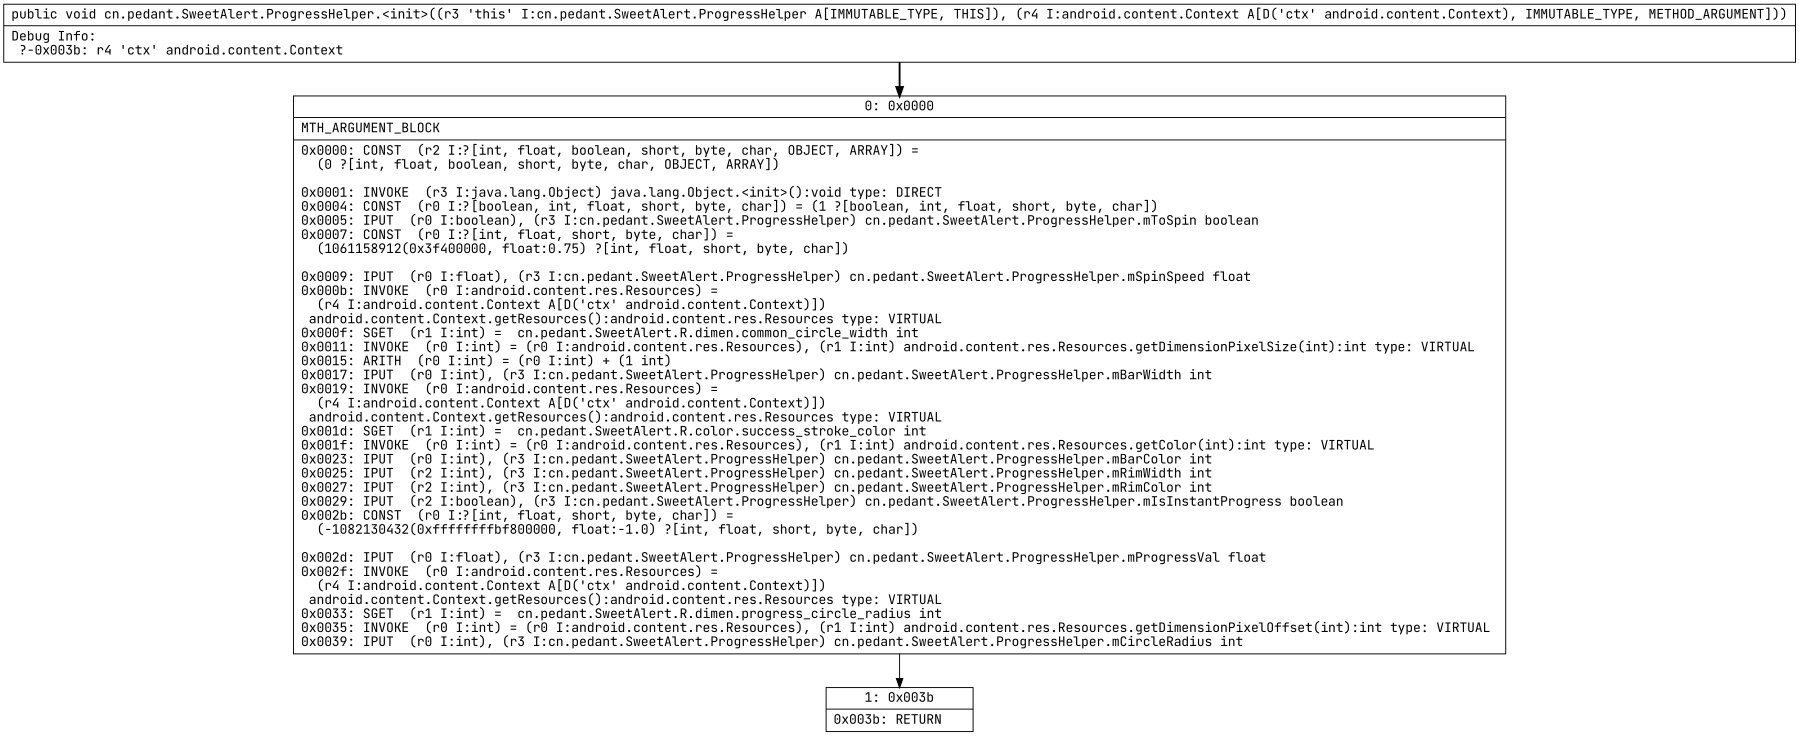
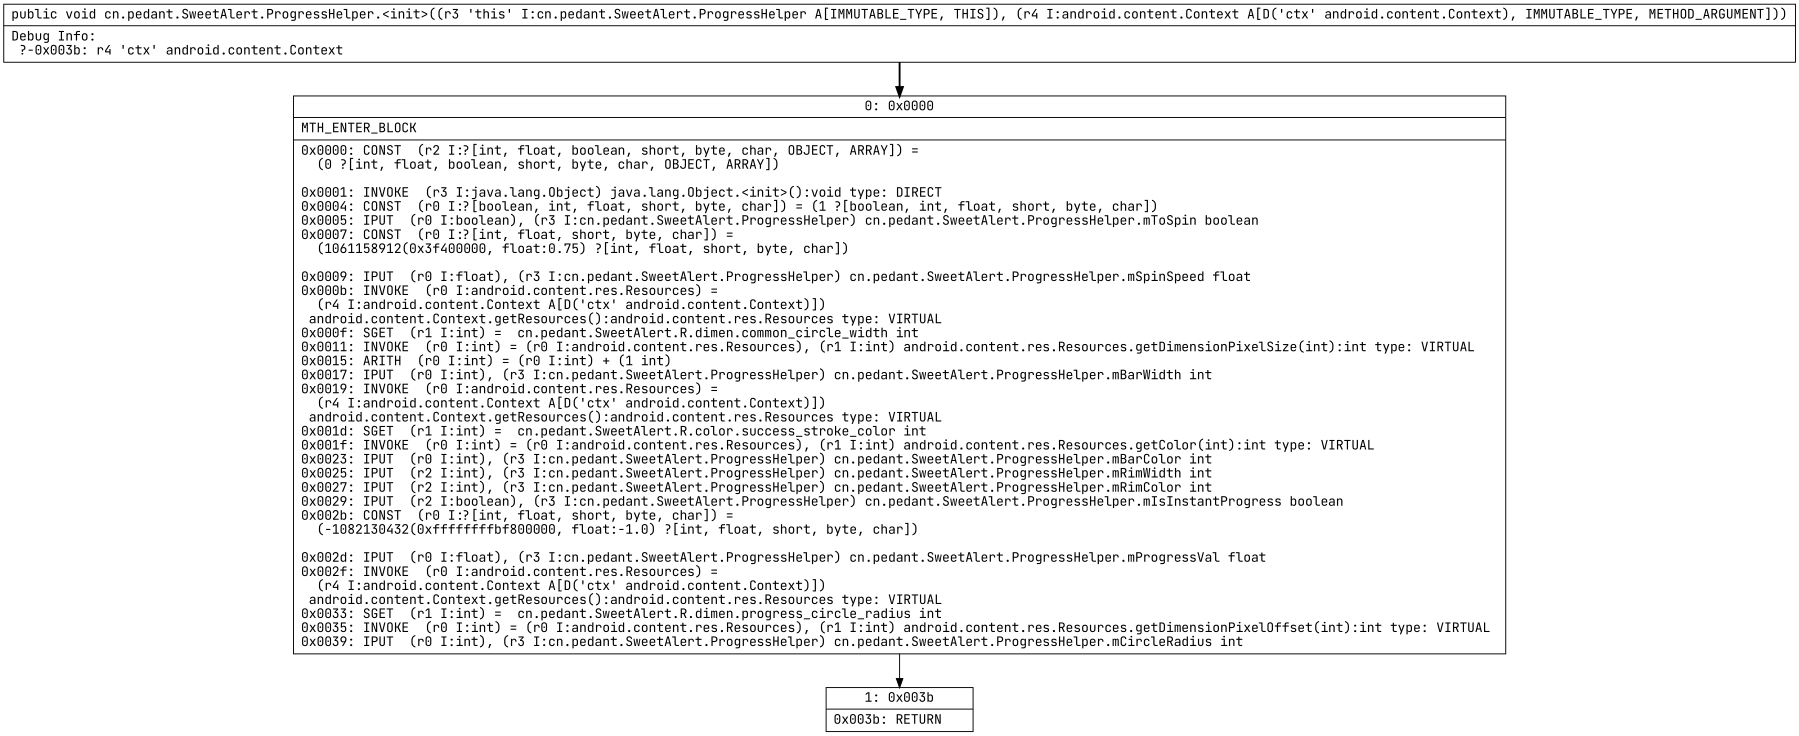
  digraph {
    fontname="JetBrains Mono"
    node [shape=record fontname="JetBrains Mono"]
    edge [arrowhead=normal fontname="JetBrains Mono"]
-   n1 [label="{0\:\ 0x0000|MTH_ARGUMENT_BLOCK\l|0x0000: CONST  (r2 I:?[int, float, boolean, short, byte, char, OBJECT, ARRAY]) = \l  (0 ?[int, float, boolean, short, byte, char, OBJECT, ARRAY])\l \l0x0001: INVOKE  (r3 I:java.lang.Object) java.lang.Object.\<init\>():void type: DIRECT \l0x0004: CONST  (r0 I:?[boolean, int, float, short, byte, char]) = (1 ?[boolean, int, float, short, byte, char]) \l0x0005: IPUT  (r0 I:boolean), (r3 I:cn.pedant.SweetAlert.ProgressHelper) cn.pedant.SweetAlert.ProgressHelper.mToSpin boolean \l0x0007: CONST  (r0 I:?[int, float, short, byte, char]) = \l  (1061158912(0x3f400000, float:0.75) ?[int, float, short, byte, char])\l \l0x0009: IPUT  (r0 I:float), (r3 I:cn.pedant.SweetAlert.ProgressHelper) cn.pedant.SweetAlert.ProgressHelper.mSpinSpeed float \l0x000b: INVOKE  (r0 I:android.content.res.Resources) = \l  (r4 I:android.content.Context A[D('ctx' android.content.Context)])\l android.content.Context.getResources():android.content.res.Resources type: VIRTUAL \l0x000f: SGET  (r1 I:int) =  cn.pedant.SweetAlert.R.dimen.common_circle_width int \l0x0011: INVOKE  (r0 I:int) = (r0 I:android.content.res.Resources), (r1 I:int) android.content.res.Resources.getDimensionPixelSize(int):int type: VIRTUAL \l0x0015: ARITH  (r0 I:int) = (r0 I:int) + (1 int) \l0x0017: IPUT  (r0 I:int), (r3 I:cn.pedant.SweetAlert.ProgressHelper) cn.pedant.SweetAlert.ProgressHelper.mBarWidth int \l0x0019: INVOKE  (r0 I:android.content.res.Resources) = \l  (r4 I:android.content.Context A[D('ctx' android.content.Context)])\l android.content.Context.getResources():android.content.res.Resources type: VIRTUAL \l0x001d: SGET  (r1 I:int) =  cn.pedant.SweetAlert.R.color.success_stroke_color int \l0x001f: INVOKE  (r0 I:int) = (r0 I:android.content.res.Resources), (r1 I:int) android.content.res.Resources.getColor(int):int type: VIRTUAL \l0x0023: IPUT  (r0 I:int), (r3 I:cn.pedant.SweetAlert.ProgressHelper) cn.pedant.SweetAlert.ProgressHelper.mBarColor int \l0x0025: IPUT  (r2 I:int), (r3 I:cn.pedant.SweetAlert.ProgressHelper) cn.pedant.SweetAlert.ProgressHelper.mRimWidth int \l0x0027: IPUT  (r2 I:int), (r3 I:cn.pedant.SweetAlert.ProgressHelper) cn.pedant.SweetAlert.ProgressHelper.mRimColor int \l0x0029: IPUT  (r2 I:boolean), (r3 I:cn.pedant.SweetAlert.ProgressHelper) cn.pedant.SweetAlert.ProgressHelper.mIsInstantProgress boolean \l0x002b: CONST  (r0 I:?[int, float, short, byte, char]) = \l  (\-1082130432(0xffffffffbf800000, float:\-1.0) ?[int, float, short, byte, char])\l \l0x002d: IPUT  (r0 I:float), (r3 I:cn.pedant.SweetAlert.ProgressHelper) cn.pedant.SweetAlert.ProgressHelper.mProgressVal float \l0x002f: INVOKE  (r0 I:android.content.res.Resources) = \l  (r4 I:android.content.Context A[D('ctx' android.content.Context)])\l android.content.Context.getResources():android.content.res.Resources type: VIRTUAL \l0x0033: SGET  (r1 I:int) =  cn.pedant.SweetAlert.R.dimen.progress_circle_radius int \l0x0035: INVOKE  (r0 I:int) = (r0 I:android.content.res.Resources), (r1 I:int) android.content.res.Resources.getDimensionPixelOffset(int):int type: VIRTUAL \l0x0039: IPUT  (r0 I:int), (r3 I:cn.pedant.SweetAlert.ProgressHelper) cn.pedant.SweetAlert.ProgressHelper.mCircleRadius int \l}"]
+   n1 [label="{0\:\ 0x0000|MTH_ENTER_BLOCK\l|0x0000: CONST  (r2 I:?[int, float, boolean, short, byte, char, OBJECT, ARRAY]) = \l  (0 ?[int, float, boolean, short, byte, char, OBJECT, ARRAY])\l \l0x0001: INVOKE  (r3 I:java.lang.Object) java.lang.Object.\<init\>():void type: DIRECT \l0x0004: CONST  (r0 I:?[boolean, int, float, short, byte, char]) = (1 ?[boolean, int, float, short, byte, char]) \l0x0005: IPUT  (r0 I:boolean), (r3 I:cn.pedant.SweetAlert.ProgressHelper) cn.pedant.SweetAlert.ProgressHelper.mToSpin boolean \l0x0007: CONST  (r0 I:?[int, float, short, byte, char]) = \l  (1061158912(0x3f400000, float:0.75) ?[int, float, short, byte, char])\l \l0x0009: IPUT  (r0 I:float), (r3 I:cn.pedant.SweetAlert.ProgressHelper) cn.pedant.SweetAlert.ProgressHelper.mSpinSpeed float \l0x000b: INVOKE  (r0 I:android.content.res.Resources) = \l  (r4 I:android.content.Context A[D('ctx' android.content.Context)])\l android.content.Context.getResources():android.content.res.Resources type: VIRTUAL \l0x000f: SGET  (r1 I:int) =  cn.pedant.SweetAlert.R.dimen.common_circle_width int \l0x0011: INVOKE  (r0 I:int) = (r0 I:android.content.res.Resources), (r1 I:int) android.content.res.Resources.getDimensionPixelSize(int):int type: VIRTUAL \l0x0015: ARITH  (r0 I:int) = (r0 I:int) + (1 int) \l0x0017: IPUT  (r0 I:int), (r3 I:cn.pedant.SweetAlert.ProgressHelper) cn.pedant.SweetAlert.ProgressHelper.mBarWidth int \l0x0019: INVOKE  (r0 I:android.content.res.Resources) = \l  (r4 I:android.content.Context A[D('ctx' android.content.Context)])\l android.content.Context.getResources():android.content.res.Resources type: VIRTUAL \l0x001d: SGET  (r1 I:int) =  cn.pedant.SweetAlert.R.color.success_stroke_color int \l0x001f: INVOKE  (r0 I:int) = (r0 I:android.content.res.Resources), (r1 I:int) android.content.res.Resources.getColor(int):int type: VIRTUAL \l0x0023: IPUT  (r0 I:int), (r3 I:cn.pedant.SweetAlert.ProgressHelper) cn.pedant.SweetAlert.ProgressHelper.mBarColor int \l0x0025: IPUT  (r2 I:int), (r3 I:cn.pedant.SweetAlert.ProgressHelper) cn.pedant.SweetAlert.ProgressHelper.mRimWidth int \l0x0027: IPUT  (r2 I:int), (r3 I:cn.pedant.SweetAlert.ProgressHelper) cn.pedant.SweetAlert.ProgressHelper.mRimColor int \l0x0029: IPUT  (r2 I:boolean), (r3 I:cn.pedant.SweetAlert.ProgressHelper) cn.pedant.SweetAlert.ProgressHelper.mIsInstantProgress boolean \l0x002b: CONST  (r0 I:?[int, float, short, byte, char]) = \l  (\-1082130432(0xffffffffbf800000, float:\-1.0) ?[int, float, short, byte, char])\l \l0x002d: IPUT  (r0 I:float), (r3 I:cn.pedant.SweetAlert.ProgressHelper) cn.pedant.SweetAlert.ProgressHelper.mProgressVal float \l0x002f: INVOKE  (r0 I:android.content.res.Resources) = \l  (r4 I:android.content.Context A[D('ctx' android.content.Context)])\l android.content.Context.getResources():android.content.res.Resources type: VIRTUAL \l0x0033: SGET  (r1 I:int) =  cn.pedant.SweetAlert.R.dimen.progress_circle_radius int \l0x0035: INVOKE  (r0 I:int) = (r0 I:android.content.res.Resources), (r1 I:int) android.content.res.Resources.getDimensionPixelOffset(int):int type: VIRTUAL \l0x0039: IPUT  (r0 I:int), (r3 I:cn.pedant.SweetAlert.ProgressHelper) cn.pedant.SweetAlert.ProgressHelper.mCircleRadius int \l}"]
    n2 [label="{1\:\ 0x003b|0x003b: RETURN   \l}"]
    n3 [label="{public void cn.pedant.SweetAlert.ProgressHelper.\<init\>((r3 'this' I:cn.pedant.SweetAlert.ProgressHelper A[IMMUTABLE_TYPE, THIS]), (r4 I:android.content.Context A[D('ctx' android.content.Context), IMMUTABLE_TYPE, METHOD_ARGUMENT]))  | Debug Info:\l  ?\-0x003b: r4 'ctx' android.content.Context\l}"]
    n1 -> n2 [style=solid]
    n3 -> n1 [style=bold]
  }
